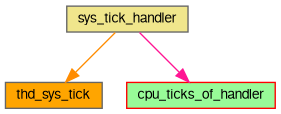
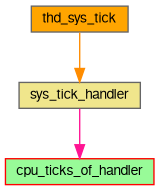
  digraph {
    rankdir=TB
    node [color=gray40 fontname=FreeSans fontsize=10 shape=record style=filled]
    edge [fontname=FreeSans fontsize=10 labelfontname=FreeSans labelfontsize=10 style=solid]
    n1 [fillcolor=orange fontcolor=black height=0.2 label=thd_sys_tick width=0.4]
    n2 [fillcolor=khaki height=0.2 label=sys_tick_handler width=0.4]
    n3 [color=red fillcolor=palegreen height=0.2 label=cpu_ticks_of_handler width=0.4]
-   n2 -> n1 [color=darkorange]
+   n1 -> n2 [color=darkorange]
    n2 -> n3 [color=deeppink]
  }
